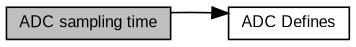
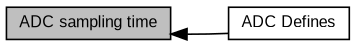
  digraph {
    rankdir=LR
    fontname="Liberation Sans"
    node [color=black fontname="Liberation Sans" fontsize=10 shape=record style=filled]
    n1 [fillcolor=grey75 fontcolor=black height=0.2 label="ADC sampling time" width=0.4]
    n2 [fillcolor=white height=0.2 label="ADC Defines" width=0.4]
-   n2 -> n1 [dir=back fontname="Liberation Sans" fontsize=10 labelfontname=Helvetica labelfontsize=10 shape=plaintext style=solid]
+   n1 -> n2 [dir=back fontname="Liberation Sans" fontsize=10 labelfontname=Helvetica labelfontsize=10 shape=plaintext style=solid]
  }
